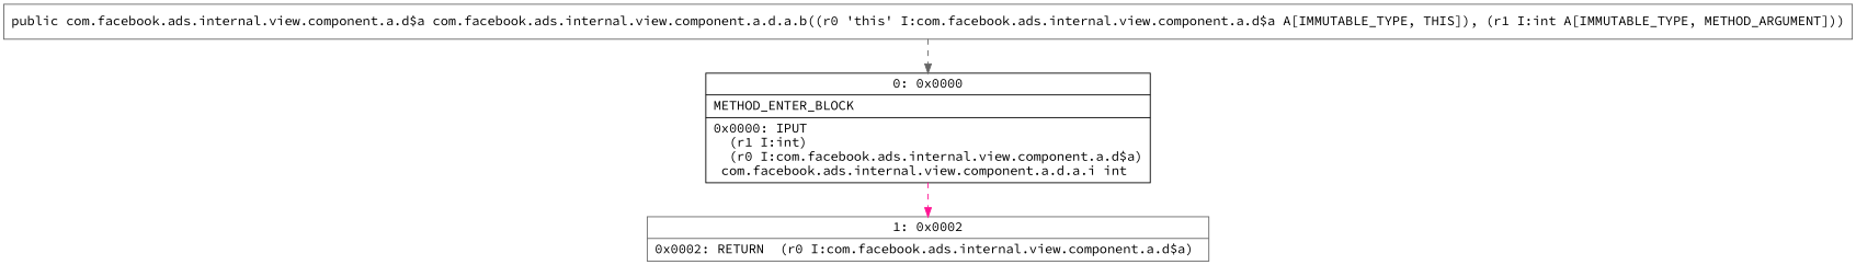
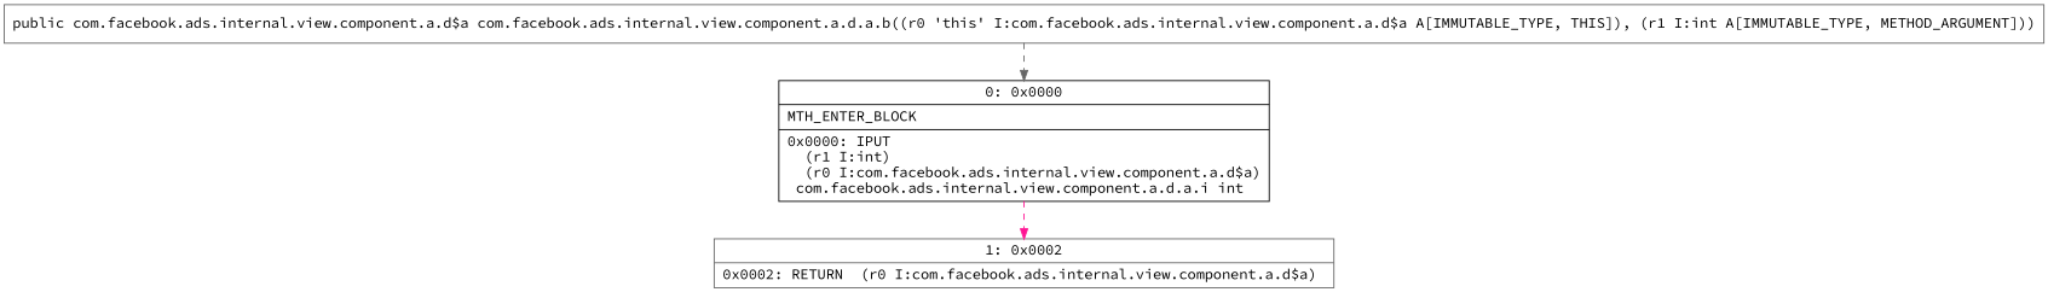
  digraph {
    fontname="Source Code Pro"
    node [shape=record color=gray40 fontname="Source Code Pro"]
    edge [style=dashed fontname="Source Code Pro"]
-   n1 [label="{0\:\ 0x0000|METHOD_ENTER_BLOCK\l|0x0000: IPUT  \l  (r1 I:int)\l  (r0 I:com.facebook.ads.internal.view.component.a.d$a)\l com.facebook.ads.internal.view.component.a.d.a.i int \l}" color=black]
+   n1 [label="{0\:\ 0x0000|MTH_ENTER_BLOCK\l|0x0000: IPUT  \l  (r1 I:int)\l  (r0 I:com.facebook.ads.internal.view.component.a.d$a)\l com.facebook.ads.internal.view.component.a.d.a.i int \l}" color=black]
    n2 [label="{1\:\ 0x0002|0x0002: RETURN  (r0 I:com.facebook.ads.internal.view.component.a.d$a) \l}"]
    n3 [label="{public com.facebook.ads.internal.view.component.a.d$a com.facebook.ads.internal.view.component.a.d.a.b((r0 'this' I:com.facebook.ads.internal.view.component.a.d$a A[IMMUTABLE_TYPE, THIS]), (r1 I:int A[IMMUTABLE_TYPE, METHOD_ARGUMENT])) }"]
    n1 -> n2 [color=deeppink]
    n3 -> n1 [color=gray40]
  }
